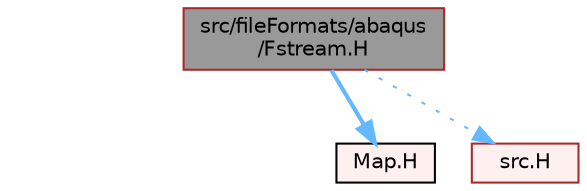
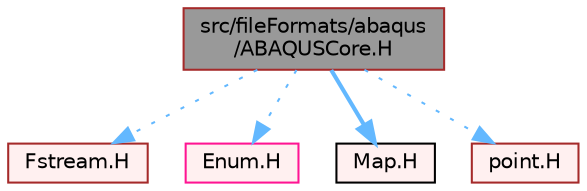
  digraph {
    fontname="DejaVu Sans"
    node [color=brown fillcolor="#FFF0F0" fontname="DejaVu Sans" fontsize=10 shape=box style=filled]
    edge [color=steelblue1 fontname="DejaVu Sans" fontsize=10 labelfontname=Helvetica labelfontsize=10 style=dotted]
-   n1 [fillcolor=grey60 fontcolor=black height=0.2 label="src/fileFormats/abaqus\l/Fstream.H" width=0.4]
+   n1 [fillcolor=grey60 fontcolor=black height=0.2 label="src/fileFormats/abaqus\l/ABAQUSCore.H" width=0.4]
+   n2 [height=0.2 label="Fstream.H" width=0.4]
+   n3 [color=deeppink height=0.2 label="Enum.H" width=0.4]
    n4 [color=black height=0.2 label="Map.H" width=0.4]
-   n5 [height=0.2 label="src.H" width=0.4]
+   n5 [height=0.2 label="point.H" width=0.4]
+   n1 -> n2
+   n1 -> n3
    n1 -> n4 [style=bold]
    n1 -> n5
  }
